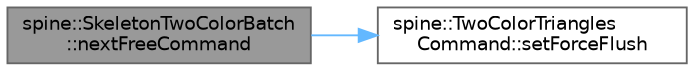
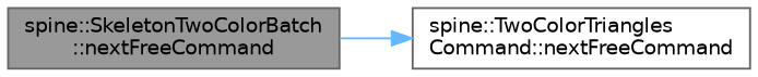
  digraph {
    rankdir=LR
    node [fontname=Helvetica fontsize=10 shape=box style=filled]
    n1 [color=gray40 fillcolor=grey60 fontcolor=black height=0.2 label="spine::SkeletonTwoColorBatch\l::nextFreeCommand" width=0.4]
-   n2 [color=grey40 fillcolor=white height=0.2 label="spine::TwoColorTriangles\lCommand::setForceFlush" width=0.4]
+   n2 [color=grey40 fillcolor=white height=0.2 label="spine::TwoColorTriangles\lCommand::nextFreeCommand" width=0.4]
    n1 -> n2 [color=steelblue1 fontname=Helvetica fontsize=10 labelfontname=Helvetica labelfontsize=10 style=solid]
  }
